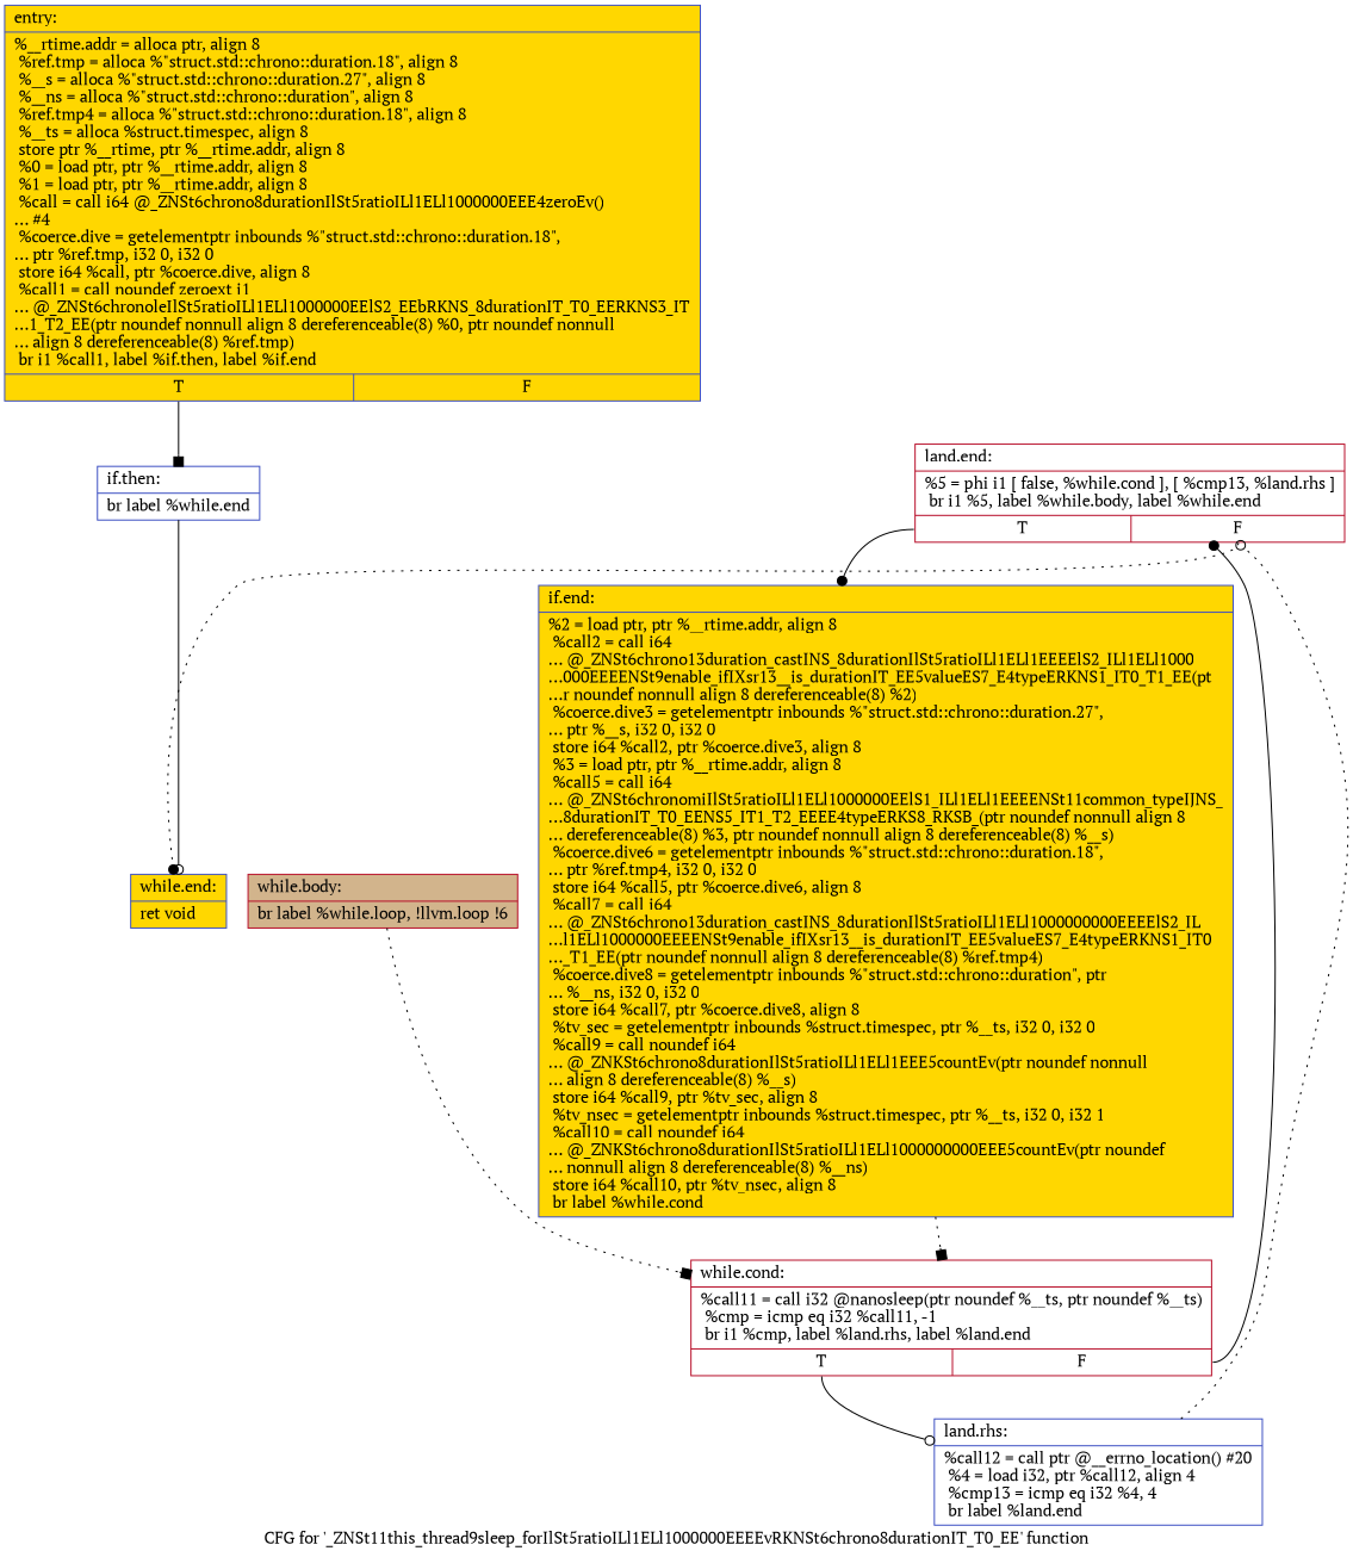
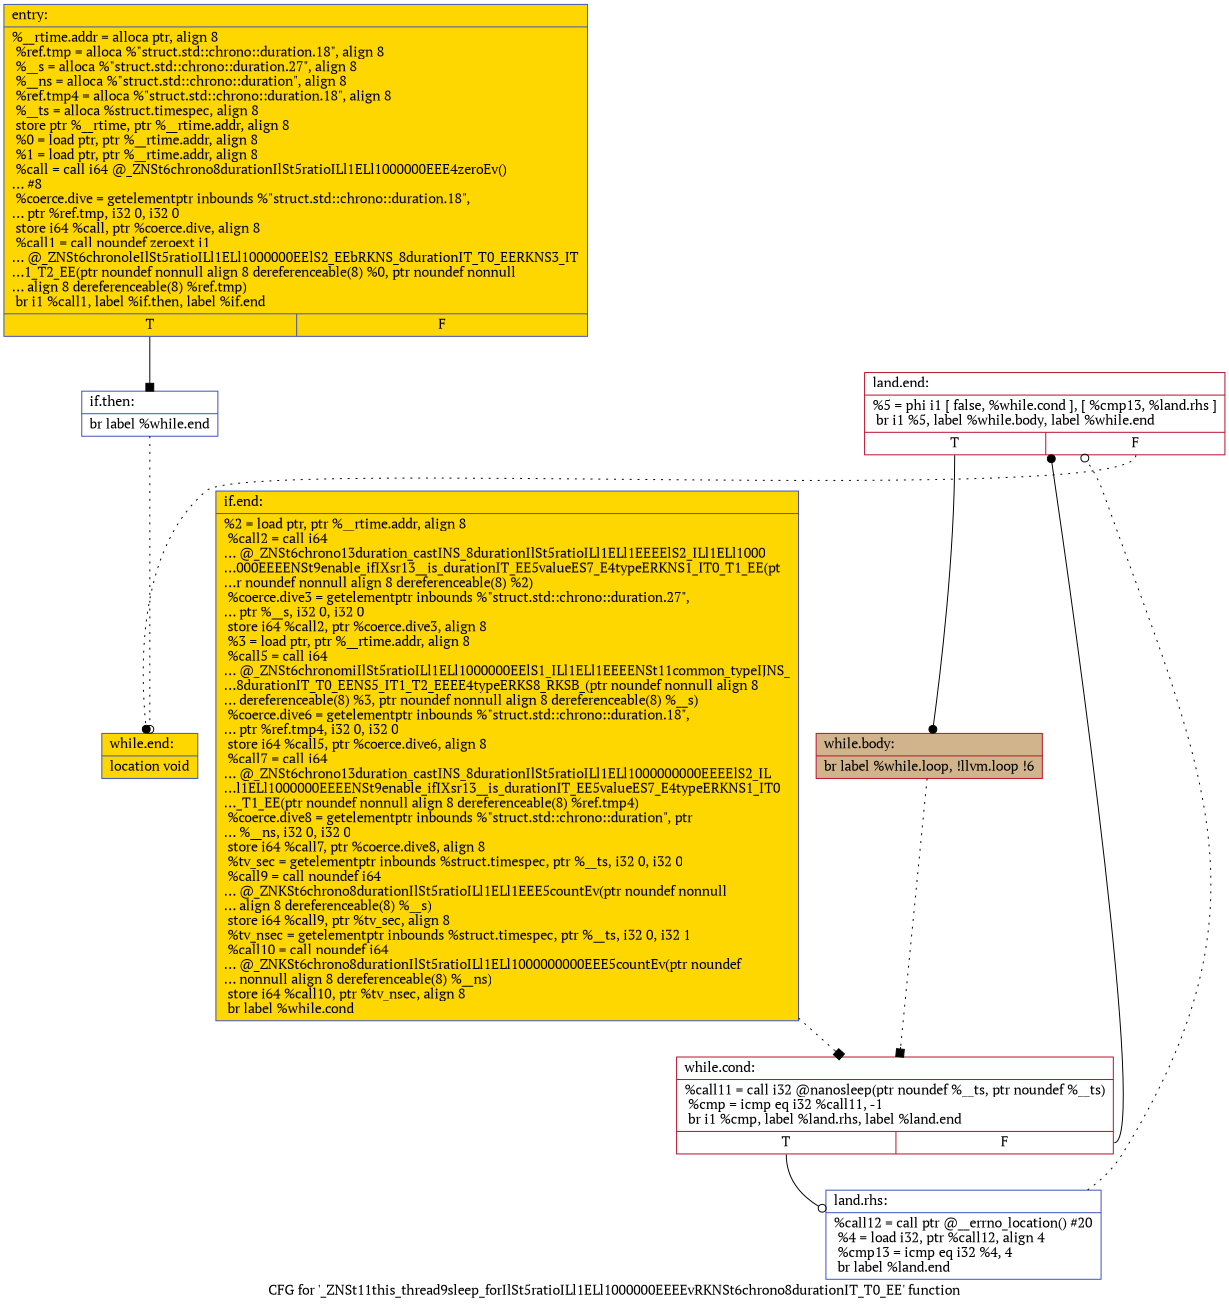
  digraph {
    fontname="PT Serif"
    label="CFG for '_ZNSt11this_thread9sleep_forIlSt5ratioILl1ELl1000000EEEEvRKNSt6chrono8durationIT_T0_EE' function"
    node [color="#3d50c3ff" fillcolor=white fontname="PT Serif" shape=record style=filled]
    edge [arrowhead=box fontname="PT Serif" style=solid]
-   n1 [fillcolor=gold label="{entry:\l|  %__rtime.addr = alloca ptr, align 8\l  %ref.tmp = alloca %\"struct.std::chrono::duration.18\", align 8\l  %__s = alloca %\"struct.std::chrono::duration.27\", align 8\l  %__ns = alloca %\"struct.std::chrono::duration\", align 8\l  %ref.tmp4 = alloca %\"struct.std::chrono::duration.18\", align 8\l  %__ts = alloca %struct.timespec, align 8\l  store ptr %__rtime, ptr %__rtime.addr, align 8\l  %0 = load ptr, ptr %__rtime.addr, align 8\l  %1 = load ptr, ptr %__rtime.addr, align 8\l  %call = call i64 @_ZNSt6chrono8durationIlSt5ratioILl1ELl1000000EEE4zeroEv()\l... #4\l  %coerce.dive = getelementptr inbounds %\"struct.std::chrono::duration.18\",\l... ptr %ref.tmp, i32 0, i32 0\l  store i64 %call, ptr %coerce.dive, align 8\l  %call1 = call noundef zeroext i1\l... @_ZNSt6chronoleIlSt5ratioILl1ELl1000000EElS2_EEbRKNS_8durationIT_T0_EERKNS3_IT\l...1_T2_EE(ptr noundef nonnull align 8 dereferenceable(8) %0, ptr noundef nonnull\l... align 8 dereferenceable(8) %ref.tmp)\l  br i1 %call1, label %if.then, label %if.end\l|{<s0>T|<s1>F}}"]
+   n1 [fillcolor=gold label="{entry:\l|  %__rtime.addr = alloca ptr, align 8\l  %ref.tmp = alloca %\"struct.std::chrono::duration.18\", align 8\l  %__s = alloca %\"struct.std::chrono::duration.27\", align 8\l  %__ns = alloca %\"struct.std::chrono::duration\", align 8\l  %ref.tmp4 = alloca %\"struct.std::chrono::duration.18\", align 8\l  %__ts = alloca %struct.timespec, align 8\l  store ptr %__rtime, ptr %__rtime.addr, align 8\l  %0 = load ptr, ptr %__rtime.addr, align 8\l  %1 = load ptr, ptr %__rtime.addr, align 8\l  %call = call i64 @_ZNSt6chrono8durationIlSt5ratioILl1ELl1000000EEE4zeroEv()\l... #8\l  %coerce.dive = getelementptr inbounds %\"struct.std::chrono::duration.18\",\l... ptr %ref.tmp, i32 0, i32 0\l  store i64 %call, ptr %coerce.dive, align 8\l  %call1 = call noundef zeroext i1\l... @_ZNSt6chronoleIlSt5ratioILl1ELl1000000EElS2_EEbRKNS_8durationIT_T0_EERKNS3_IT\l...1_T2_EE(ptr noundef nonnull align 8 dereferenceable(8) %0, ptr noundef nonnull\l... align 8 dereferenceable(8) %ref.tmp)\l  br i1 %call1, label %if.then, label %if.end\l|{<s0>T|<s1>F}}"]
    n2 [label="{if.then:\l|  br label %while.end\l}"]
-   n3 [fillcolor=gold label="{while.end:\l|  ret void\l}"]
+   n3 [fillcolor=gold label="{while.end:\l|  location void\l}"]
    n4 [fillcolor=gold label="{if.end:\l|  %2 = load ptr, ptr %__rtime.addr, align 8\l  %call2 = call i64\l... @_ZNSt6chrono13duration_castINS_8durationIlSt5ratioILl1ELl1EEEElS2_ILl1ELl1000\l...000EEEENSt9enable_ifIXsr13__is_durationIT_EE5valueES7_E4typeERKNS1_IT0_T1_EE(pt\l...r noundef nonnull align 8 dereferenceable(8) %2)\l  %coerce.dive3 = getelementptr inbounds %\"struct.std::chrono::duration.27\",\l... ptr %__s, i32 0, i32 0\l  store i64 %call2, ptr %coerce.dive3, align 8\l  %3 = load ptr, ptr %__rtime.addr, align 8\l  %call5 = call i64\l... @_ZNSt6chronomiIlSt5ratioILl1ELl1000000EElS1_ILl1ELl1EEEENSt11common_typeIJNS_\l...8durationIT_T0_EENS5_IT1_T2_EEEE4typeERKS8_RKSB_(ptr noundef nonnull align 8\l... dereferenceable(8) %3, ptr noundef nonnull align 8 dereferenceable(8) %__s)\l  %coerce.dive6 = getelementptr inbounds %\"struct.std::chrono::duration.18\",\l... ptr %ref.tmp4, i32 0, i32 0\l  store i64 %call5, ptr %coerce.dive6, align 8\l  %call7 = call i64\l... @_ZNSt6chrono13duration_castINS_8durationIlSt5ratioILl1ELl1000000000EEEElS2_IL\l...l1ELl1000000EEEENSt9enable_ifIXsr13__is_durationIT_EE5valueES7_E4typeERKNS1_IT0\l..._T1_EE(ptr noundef nonnull align 8 dereferenceable(8) %ref.tmp4)\l  %coerce.dive8 = getelementptr inbounds %\"struct.std::chrono::duration\", ptr\l... %__ns, i32 0, i32 0\l  store i64 %call7, ptr %coerce.dive8, align 8\l  %tv_sec = getelementptr inbounds %struct.timespec, ptr %__ts, i32 0, i32 0\l  %call9 = call noundef i64\l... @_ZNKSt6chrono8durationIlSt5ratioILl1ELl1EEE5countEv(ptr noundef nonnull\l... align 8 dereferenceable(8) %__s)\l  store i64 %call9, ptr %tv_sec, align 8\l  %tv_nsec = getelementptr inbounds %struct.timespec, ptr %__ts, i32 0, i32 1\l  %call10 = call noundef i64\l... @_ZNKSt6chrono8durationIlSt5ratioILl1ELl1000000000EEE5countEv(ptr noundef\l... nonnull align 8 dereferenceable(8) %__ns)\l  store i64 %call10, ptr %tv_nsec, align 8\l  br label %while.cond\l}"]
    n5 [color="#b70d28ff" label="{while.cond:\l|  %call11 = call i32 @nanosleep(ptr noundef %__ts, ptr noundef %__ts)\l  %cmp = icmp eq i32 %call11, -1\l  br i1 %cmp, label %land.rhs, label %land.end\l|{<s0>T|<s1>F}}"]
    n6 [label="{land.rhs:\l|  %call12 = call ptr @__errno_location() #20\l  %4 = load i32, ptr %call12, align 4\l  %cmp13 = icmp eq i32 %4, 4\l  br label %land.end\l}"]
    n7 [color="#b70d28ff" label="{land.end:\l|  %5 = phi i1 [ false, %while.cond ], [ %cmp13, %land.rhs ]\l  br i1 %5, label %while.body, label %while.end\l|{<s0>T|<s1>F}}"]
    n8 [color="#b70d28ff" fillcolor=tan label="{while.body:\l|  br label %while.loop, !llvm.loop !6\l}"]
    n1 -> n2 [tailport=s0]
-   n2 -> n3 [arrowhead=odot]
+   n2 -> n3 [arrowhead=odot style=dotted]
    n4 -> n5 [style=dotted]
    n5 -> n6 [arrowhead=odot tailport=s0]
    n5 -> n7 [arrowhead=dot tailport=s1]
    n6 -> n7 [arrowhead=odot style=dotted]
    n7 -> n3 [arrowhead=dot style=dotted tailport=s1]
-   n7 -> n4 [arrowhead=dot tailport=s0]
+   n7 -> n8 [arrowhead=dot tailport=s0]
    n8 -> n5 [style=dotted]
  }
